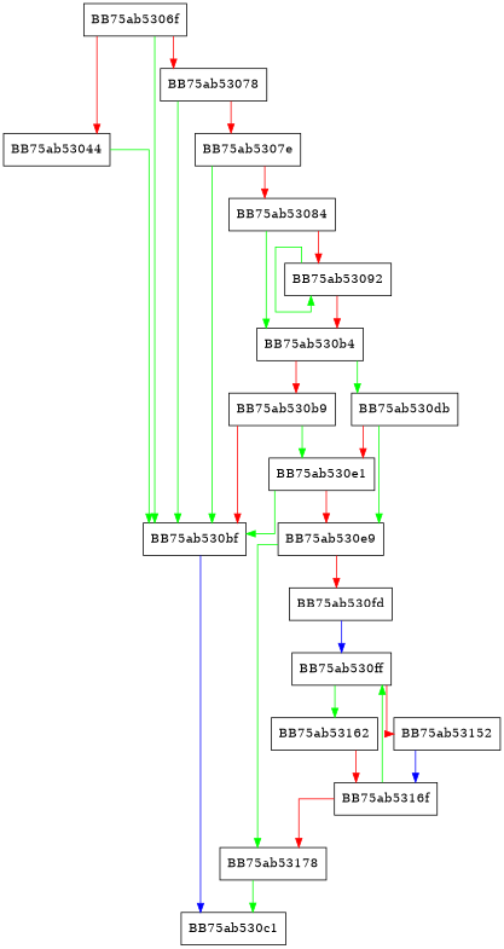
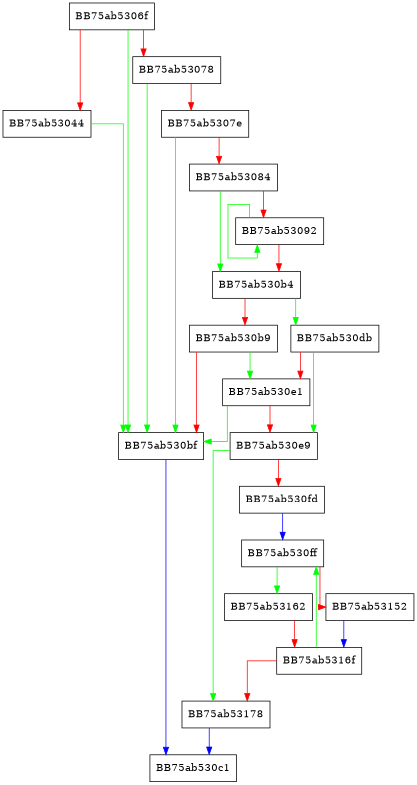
  digraph {
    splines=ortho
    node [shape=box]
    edge [color=red]
    BB75ab53044
    BB75ab530bf
    BB75ab530c1
    BB75ab5306f
    BB75ab53078
    BB75ab5307e
    BB75ab53084
    BB75ab530b4
    BB75ab53092
    BB75ab530db
    BB75ab530b9
    BB75ab530e1
    BB75ab530e9
    BB75ab53178
    BB75ab530fd
    BB75ab530ff
    BB75ab53162
    n18 [label=BB75ab53152]
    BB75ab5316f
    BB75ab53044 -> BB75ab530bf [color=green]
    BB75ab530bf -> BB75ab530c1 [color=blue]
    BB75ab5306f -> BB75ab53044
    BB75ab5306f -> BB75ab530bf [color=green]
    BB75ab5306f -> BB75ab53078
    BB75ab53078 -> BB75ab530bf [color=green]
    BB75ab53078 -> BB75ab5307e
    BB75ab5307e -> BB75ab530bf [color=green]
    BB75ab5307e -> BB75ab53084
    BB75ab53084 -> BB75ab530b4 [color=green]
    BB75ab53084 -> BB75ab53092
    BB75ab530b4 -> BB75ab530db [color=green]
    BB75ab530b4 -> BB75ab530b9
    BB75ab53092 -> BB75ab530b4
    BB75ab53092 -> BB75ab53092 [color=green]
    BB75ab530db -> BB75ab530e1
    BB75ab530db -> BB75ab530e9 [color=green]
    BB75ab530b9 -> BB75ab530bf
    BB75ab530b9 -> BB75ab530e1 [color=green]
    BB75ab530e1 -> BB75ab530bf [color=green]
    BB75ab530e1 -> BB75ab530e9
    BB75ab530e9 -> BB75ab53178 [color=green]
    BB75ab530e9 -> BB75ab530fd
-   BB75ab53178 -> BB75ab530c1 [color=green]
+   BB75ab53178 -> BB75ab530c1 [color=blue]
    BB75ab530fd -> BB75ab530ff [color=blue]
    BB75ab530ff -> BB75ab53162 [color=green]
    BB75ab530ff -> n18
    BB75ab53162 -> BB75ab5316f
    n18 -> BB75ab5316f [color=blue]
    BB75ab5316f -> BB75ab53178
    BB75ab5316f -> BB75ab530ff [color=green]
  }
